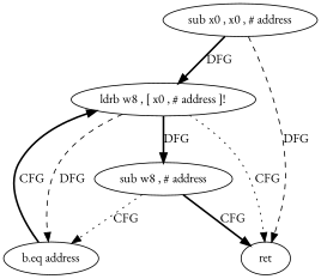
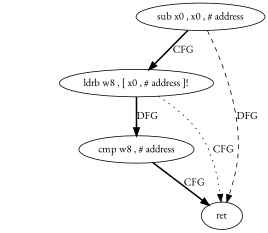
  digraph {
    fontname="EB Garamond"
    node [fontname="EB Garamond"]
    edge [fontname="EB Garamond" style=bold]
    n1 [label="sub x0 , x0 , # address"]
    n2 [label="ldrb w8 , [ x0 , # address ]!"]
    n3 [label=ret]
-   n4 [label="sub w8 , # address"]
-   n5 [label="b.eq address"]
-   n1 -> n2 [label=DFG]
+   n4 [label="cmp w8 , # address"]
+   n1 -> n2 [label=CFG]
    n1 -> n3 [label=DFG style=dashed]
    n2 -> n3 [label=CFG style=dotted]
    n2 -> n4 [label=DFG]
-   n2 -> n5 [label=DFG style=dashed]
    n4 -> n3 [label=CFG]
-   n4 -> n5 [label=CFG style=dotted]
-   n5 -> n2 [label=CFG]
  }
